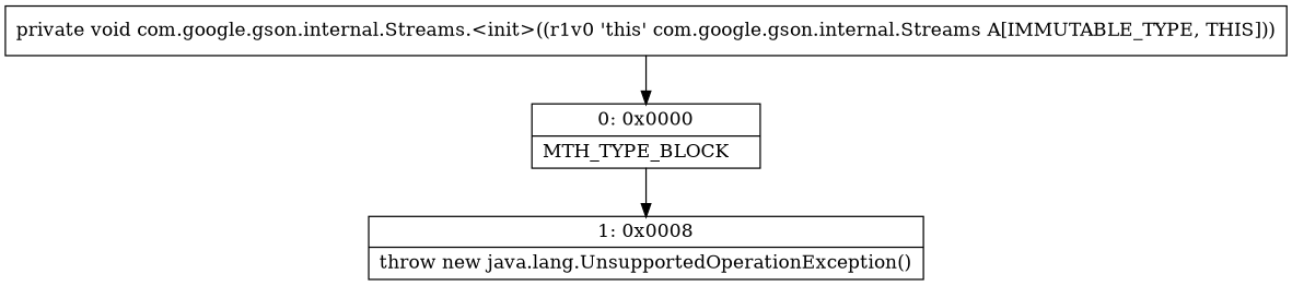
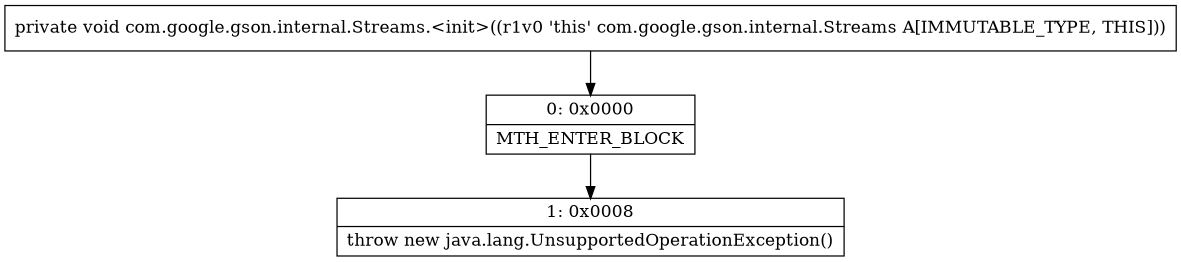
  digraph {
    node [shape=record]
-   n1 [label="{0\:\ 0x0000|MTH_TYPE_BLOCK\l}"]
+   n1 [label="{0\:\ 0x0000|MTH_ENTER_BLOCK\l}"]
    n2 [label="{1\:\ 0x0008|throw new java.lang.UnsupportedOperationException()\l}"]
    n3 [label="{private void com.google.gson.internal.Streams.\<init\>((r1v0 'this' com.google.gson.internal.Streams A[IMMUTABLE_TYPE, THIS])) }"]
    n1 -> n2
    n3 -> n1
  }
